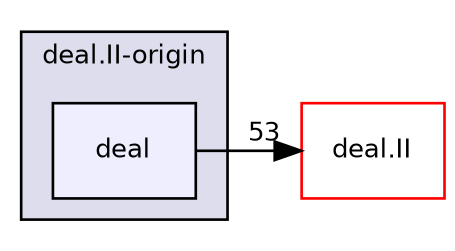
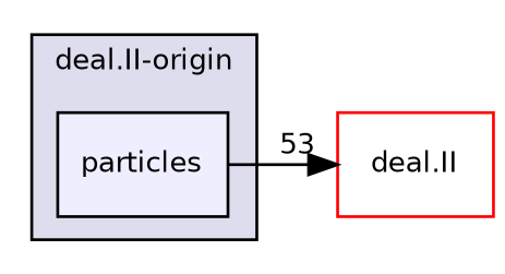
  digraph {
    compound=true
    rankdir=LR
    node [fontname=Helvetica fontsize=10 shape=box style=filled]
-   n1 [fillcolor="#eeeeff" label=deal pencolor=black]
+   n1 [fillcolor="#eeeeff" label=particles pencolor=black]
    n2 [color=red fillcolor=white label="deal.II"]
    subgraph cluster_1 {
      bgcolor="#ddddee"
      fontname=Helvetica
      fontsize=10
      label="deal.II-origin"
      pencolor=black
      n1
    }
    n1 -> n2 [headlabel=53 labeldistance=1.5 labelfontname=Helvetica labelfontsize=10]
  }
